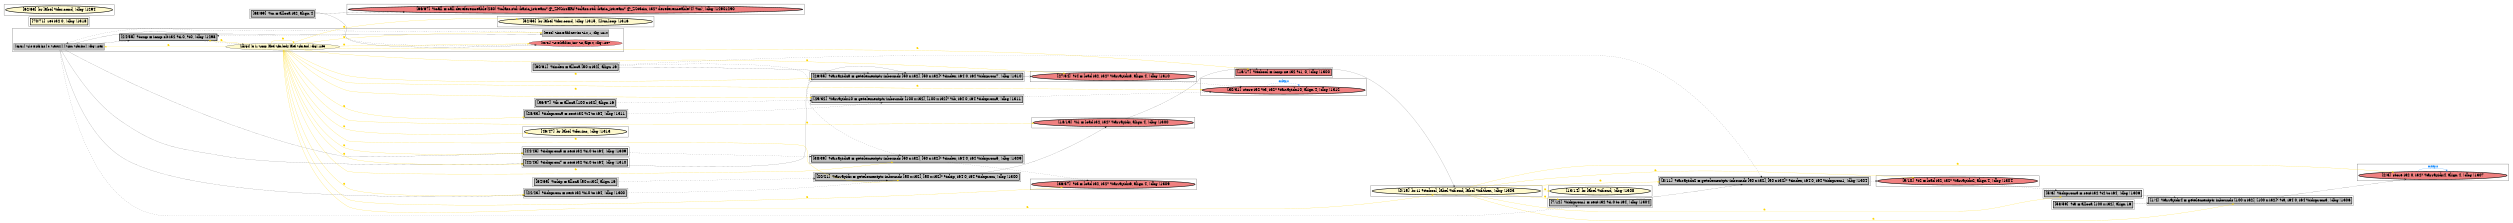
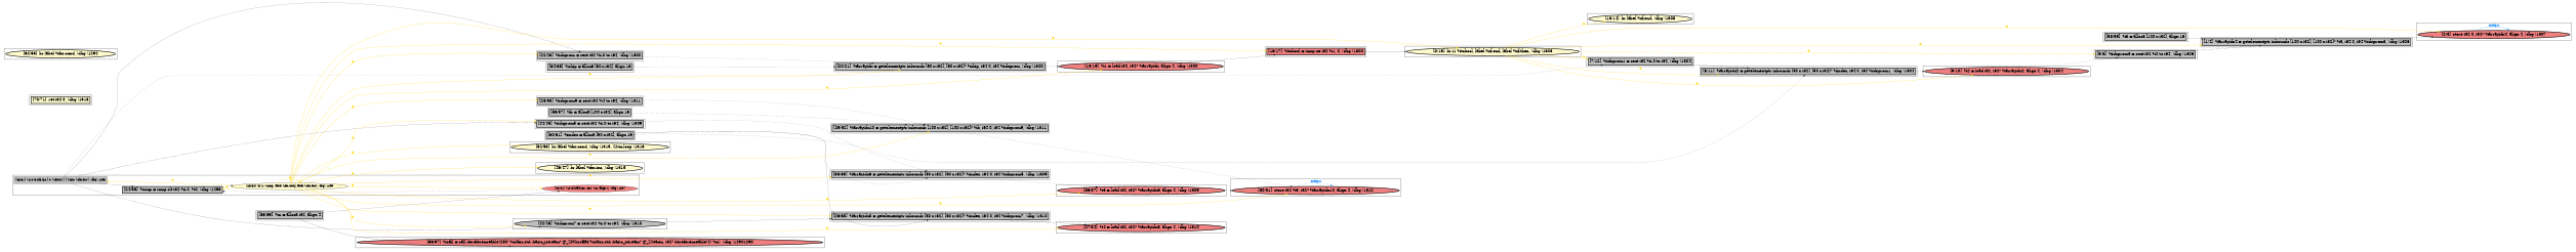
  digraph {
    rankdir=LR
    node [fillcolor=grey fontsize=20 penwidth=3.0 shape=rectangle style=filled]
    edge [color=black fontcolor=black penwidth=0.5 style=solid]
    n1 [label="[44/45]  %idxprom5 = sext i32 %i.0 to i64, !dbg !1309"]
    n2 [label="[29/32]  %arrayidx10 = getelementptr inbounds [100 x i32], [100 x i32]* %b, i64 0, i64 %idxprom9, !dbg !1311"]
    n3 [fillcolor=lemonchiffon label="[46/47]  br label %for.inc, !dbg !1313" shape=ellipse]
    n4 [label="[26/35]  %arrayidx8 = getelementptr inbounds [50 x i32], [50 x i32]* %index, i64 0, i64 %idxprom7, !dbg !1310"]
-   n5 [label="[42/43]  %idxprom7 = sext i32 %i.0 to i64, !dbg !1310"]
+   n5 [label="[42/43]  %idxprom7 = sext i32 %i.0 to i64, !dbg !1310" shape=ellipse]
    n6 [fillcolor=lightcoral label="[2/3]  store i32 0, i32* %arrayidx4, align 4, !dbg !1307" shape=ellipse]
    n7 [label="[38/39]  %arrayidx6 = getelementptr inbounds [50 x i32], [50 x i32]* %index, i64 0, i64 %idxprom5, !dbg !1309"]
    n8 [label="[48/51]  %i.0 = phi i32 [ 0, %entry ], [ %inc, %for.inc ], !dbg !1295" fontsize="" penwidth=""]
-   n9 [label="[49/50]  %inc = add nsw i32 %i.0, 1, !dbg !1314" fontsize="" penwidth=""]
    n10 [fillcolor=lightcoral label="[40/41]  %0 = load i32, i32* %n, align 4, !dbg !1297" shape=ellipse fontsize="" penwidth=""]
    n11 [fillcolor=lemonchiffon label="[25/54]  br i1 %cmp, label %for.body, label %for.end, !dbg !1299" shape=ellipse fontsize="" penwidth=""]
    n12 [label="[24/55]  %cmp = icmp slt i32 %i.0, %0, !dbg !1298"]
    n13 [label="[68/69]  %n = alloca i32, align 4"]
    n14 [fillcolor=lemonchiffon label="[70/71]  ret i32 0, !dbg !1318" shape=box]
    n15 [fillcolor=lightcoral label="[66/67]  %call = call dereferenceable(280) %class.std::basic_istream* @_ZNSirsERi(%class.std::basic_istream* @_ZSt3cin, i32* dereferenceable(4) %n), !dbg !12901290" shape=ellipse]
    n16 [fillcolor=lemonchiffon label="[52/53]  br label %for.cond, !dbg !1315, !llvm.loop !1316" shape=ellipse]
    n17 [fillcolor=lemonchiffon label="[0/15]  br i1 %tobool, label %if.end, label %if.then, !dbg !1303" shape=ellipse]
    n18 [fillcolor=lemonchiffon label="[13/14]  br label %if.end, !dbg !1308" shape=ellipse]
    n19 [label="[7/12]  %idxprom1 = sext i32 %i.0 to i64, !dbg !1304"]
    n20 [label="[1/4]  %arrayidx4 = getelementptr inbounds [100 x i32], [100 x i32]* %a, i64 0, i64 %idxprom3, !dbg !1306"]
    n21 [fillcolor=lightcoral label="[27/34]  %4 = load i32, i32* %arrayidx8, align 4, !dbg !1310" shape=ellipse]
    n22 [fillcolor=lightcoral label="[16/17]  %tobool = icmp ne i32 %1, 0, !dbg !1300"]
    n23 [label="[5/6]  %idxprom3 = sext i32 %2 to i64, !dbg !1306"]
    n24 [label="[58/59]  %a = alloca [100 x i32], align 16"]
    n25 [label="[8/11]  %arrayidx2 = getelementptr inbounds [50 x i32], [50 x i32]* %index, i64 0, i64 %idxprom1, !dbg !1304"]
    n26 [fillcolor=lightcoral label="[9/10]  %2 = load i32, i32* %arrayidx2, align 4, !dbg !1304" shape=ellipse]
    n27 [fillcolor=lemonchiffon label="[62/63]  br label %for.cond, !dbg !1294" shape=ellipse]
    n28 [fillcolor=lightcoral label="[18/19]  %1 = load i32, i32* %arrayidx, align 4, !dbg !1300" shape=ellipse]
    n29 [label="[56/57]  %b = alloca [100 x i32], align 16"]
    n30 [label="[20/21]  %arrayidx = getelementptr inbounds [50 x i32], [50 x i32]* %skip, i64 0, i64 %idxprom, !dbg !1300"]
    n31 [fillcolor=lightcoral label="[36/37]  %3 = load i32, i32* %arrayidx6, align 4, !dbg !1309" shape=ellipse]
    n32 [label="[22/23]  %idxprom = sext i32 %i.0 to i64, !dbg !1300"]
    n33 [fillcolor=lightcoral label="[30/31]  store i32 %3, i32* %arrayidx10, align 4, !dbg !1312" shape=ellipse]
    n34 [label="[28/33]  %idxprom9 = sext i32 %4 to i64, !dbg !1311"]
    n35 [label="[60/61]  %index = alloca [50 x i32], align 16"]
    n36 [label="[64/65]  %skip = alloca [50 x i32], align 16"]
    subgraph cluster_1 {
      n1
    }
    subgraph cluster_2 {
      n2
    }
    subgraph cluster_3 {
      n3
    }
    subgraph cluster_4 {
      n4
    }
    subgraph cluster_5 {
      n5
    }
    subgraph cluster_6 {
      n6
    }
    subgraph cluster_7 {
      n7
    }
    subgraph cluster_8 {
      n8
-     n9
      n10
      n11
      n12
    }
    subgraph cluster_9 {
      n13
    }
    subgraph cluster_10 {
      n14
    }
    subgraph cluster_11 {
      n15
    }
    subgraph cluster_12 {
      n16
    }
    subgraph cluster_13 {
      n17
    }
    subgraph cluster_14 {
      n18
    }
    subgraph cluster_15 {
      n19
    }
    subgraph cluster_16 {
      n20
    }
    subgraph cluster_17 {
      n21
    }
    subgraph cluster_18 {
      n22
    }
    subgraph cluster_19 {
      n23
    }
    subgraph cluster_20 {
      n24
    }
    subgraph cluster_21 {
      n25
    }
    subgraph cluster_22 {
      n26
    }
    subgraph cluster_23 {
      n27
    }
    subgraph cluster_24 {
      n28
    }
    subgraph cluster_25 {
      n29
    }
    subgraph cluster_26 {
      n30
    }
    subgraph cluster_27 {
      n31
    }
    subgraph cluster_28 {
      n32
    }
    subgraph cluster_29 {
      n33
    }
    subgraph cluster_30 {
      n34
    }
    subgraph cluster_31 {
      n35
    }
    subgraph cluster_32 {
      n36
    }
    n1 -> n7 [arrowhead=normal style=dashed]
    n2 -> n33 [arrowhead=vee style=dashed]
    n4 -> n21 [arrowhead=vee]
    n5 -> n4 [arrowhead=normal]
    n6 -> n6 [arrowhead=normal color=dodgerblue fontcolor=dodgerblue label="O|dep|0" penwidth=1.0]
    n7 -> n31 [arrowhead=normal style=dashed]
    n8 -> n1 [arrowhead=normal]
    n8 -> n5 [arrowhead=normal]
-   n8 -> n9 [arrowhead=normal]
    n8 -> n12 [arrowhead=normal]
    n8 -> n19 [arrowhead=vee style=dashed]
    n8 -> n32 [arrowhead=normal]
-   n9 -> n8 [arrowhead=vee style=dashed]
    n10 -> n12 [arrowhead=normal style=dashed]
    n11 -> n1 [color=gold fontcolor=gold label=C penwidth=1.0]
    n11 -> n2 [color=gold fontcolor=gold label=C penwidth=1.0]
    n11 -> n3 [color=gold fontcolor=gold label=C penwidth=1.0]
    n11 -> n4 [color=gold fontcolor=gold label=C penwidth=1.0]
    n11 -> n5 [color=gold fontcolor=gold label=C penwidth=1.0]
    n11 -> n7 [color=gold fontcolor=gold label=C penwidth=1.0]
    n11 -> n8 [color=gold fontcolor=gold label=C penwidth=1.0]
-   n11 -> n9 [color=gold fontcolor=gold label=C penwidth=1.0]
    n11 -> n10 [color=gold fontcolor=gold label=C penwidth=1.0]
    n11 -> n11 [color=gold fontcolor=gold label=C penwidth=1.0]
    n11 -> n12 [color=gold fontcolor=gold label=C penwidth=1.0]
    n11 -> n16 [color=gold fontcolor=gold label=C penwidth=1.0]
    n11 -> n17 [color=gold fontcolor=gold label=C penwidth=1.0]
    n11 -> n21 [color=gold fontcolor=gold label=C penwidth=1.0]
    n11 -> n22 [color=gold fontcolor=gold label=C penwidth=1.0]
    n11 -> n28 [color=gold fontcolor=gold label=C penwidth=1.0]
    n11 -> n30 [color=gold fontcolor=gold label=C penwidth=1.0]
    n11 -> n31 [color=gold fontcolor=gold label=C penwidth=1.0]
    n11 -> n32 [color=gold fontcolor=gold label=C penwidth=1.0]
    n11 -> n33 [color=gold fontcolor=gold label=C penwidth=1.0]
    n11 -> n34 [color=gold fontcolor=gold label=C penwidth=1.0]
    n12 -> n11 [arrowhead=vee style=dashed]
    n13 -> n10 [arrowhead=normal]
    n13 -> n15 [arrowhead=normal]
    n17 -> n6 [color=gold fontcolor=gold label=C penwidth=1.0]
    n17 -> n18 [color=gold fontcolor=gold label=C penwidth=1.0]
    n17 -> n19 [color=gold fontcolor=gold label=C penwidth=1.0]
    n17 -> n20 [color=gold fontcolor=gold label=C penwidth=1.0]
    n17 -> n23 [color=gold fontcolor=gold label=C penwidth=1.0]
    n17 -> n25 [color=gold fontcolor=gold label=C penwidth=1.0]
    n17 -> n26 [color=gold fontcolor=gold label=C penwidth=1.0]
    n19 -> n25 [arrowhead=normal]
    n20 -> n6 [arrowhead=vee]
    n22 -> n17 [arrowhead=vee]
    n23 -> n20 [arrowhead=vee]
    n24 -> n20 [arrowhead=vee]
    n25 -> n26 [arrowhead=normal style=dashed]
    n26 -> n23 [arrowhead=normal style=dashed]
    n28 -> n22 [arrowhead=vee]
    n29 -> n2 [arrowhead=normal style=dashed]
    n30 -> n28 [arrowhead=normal]
-   n21 -> n33 [arrowhead=vee style=dashed]
+   n31 -> n33 [arrowhead=vee style=dashed]
    n32 -> n30 [arrowhead=normal style=dashed]
    n33 -> n33 [arrowhead=normal color=dodgerblue fontcolor=dodgerblue label="O|dep|0" penwidth=1.0 style=dashed]
    n34 -> n2 [arrowhead=normal style=dashed]
    n35 -> n4 [arrowhead=normal]
    n35 -> n7 [arrowhead=vee style=dashed]
    n35 -> n25 [arrowhead=normal style=dashed]
    n36 -> n30 [arrowhead=vee style=dashed]
  }
